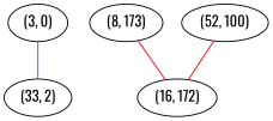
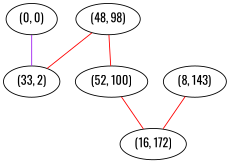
  graph {
    fontname=Oswald
    node [fontname=Oswald]
    edge [color=red fontname=Oswald weight=1]
    n1 [label="(33, 2)"]
-   "(0, 0)" [label="(3, 0)"]
-   "(8, 173)"
+   "(0, 0)"
+   "(8, 173)" [label="(8, 143)"]
    "(16, 172)"
+   "(48, 98)"
    n6 [label="(52, 100)"]
    "(0, 0)" -- n1 [color=purple weight=4]
    "(8, 173)" -- "(16, 172)"
+   "(48, 98)" -- n1
+   "(48, 98)" -- n6
    n6 -- "(16, 172)"
  }
